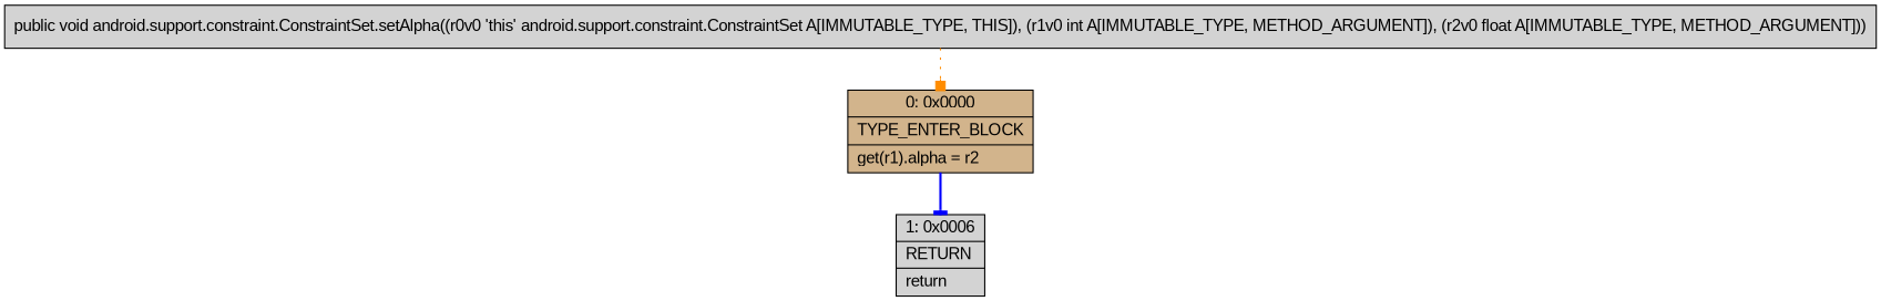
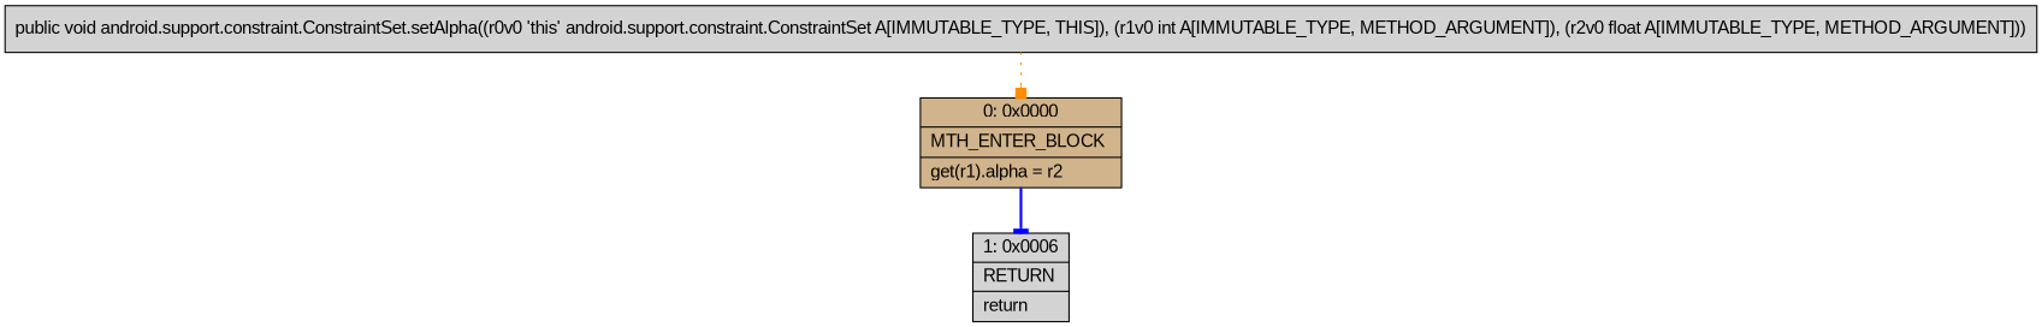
  digraph {
    fontname="Liberation Sans"
    node [shape=record style=filled fillcolor=lightgrey fontname="Liberation Sans"]
    edge [fontname="Liberation Sans"]
-   n1 [label="{0\:\ 0x0000|TYPE_ENTER_BLOCK\l|get(r1).alpha = r2\l}" fillcolor=tan]
+   n1 [label="{0\:\ 0x0000|MTH_ENTER_BLOCK\l|get(r1).alpha = r2\l}" fillcolor=tan]
    n2 [label="{1\:\ 0x0006|RETURN\l|return\l}"]
    n3 [label="{public void android.support.constraint.ConstraintSet.setAlpha((r0v0 'this' android.support.constraint.ConstraintSet A[IMMUTABLE_TYPE, THIS]), (r1v0 int A[IMMUTABLE_TYPE, METHOD_ARGUMENT]), (r2v0 float A[IMMUTABLE_TYPE, METHOD_ARGUMENT])) }"]
    n1 -> n2 [color=blue style=bold arrowhead=tee]
    n3 -> n1 [color=darkorange style=dotted arrowhead=box]
  }
